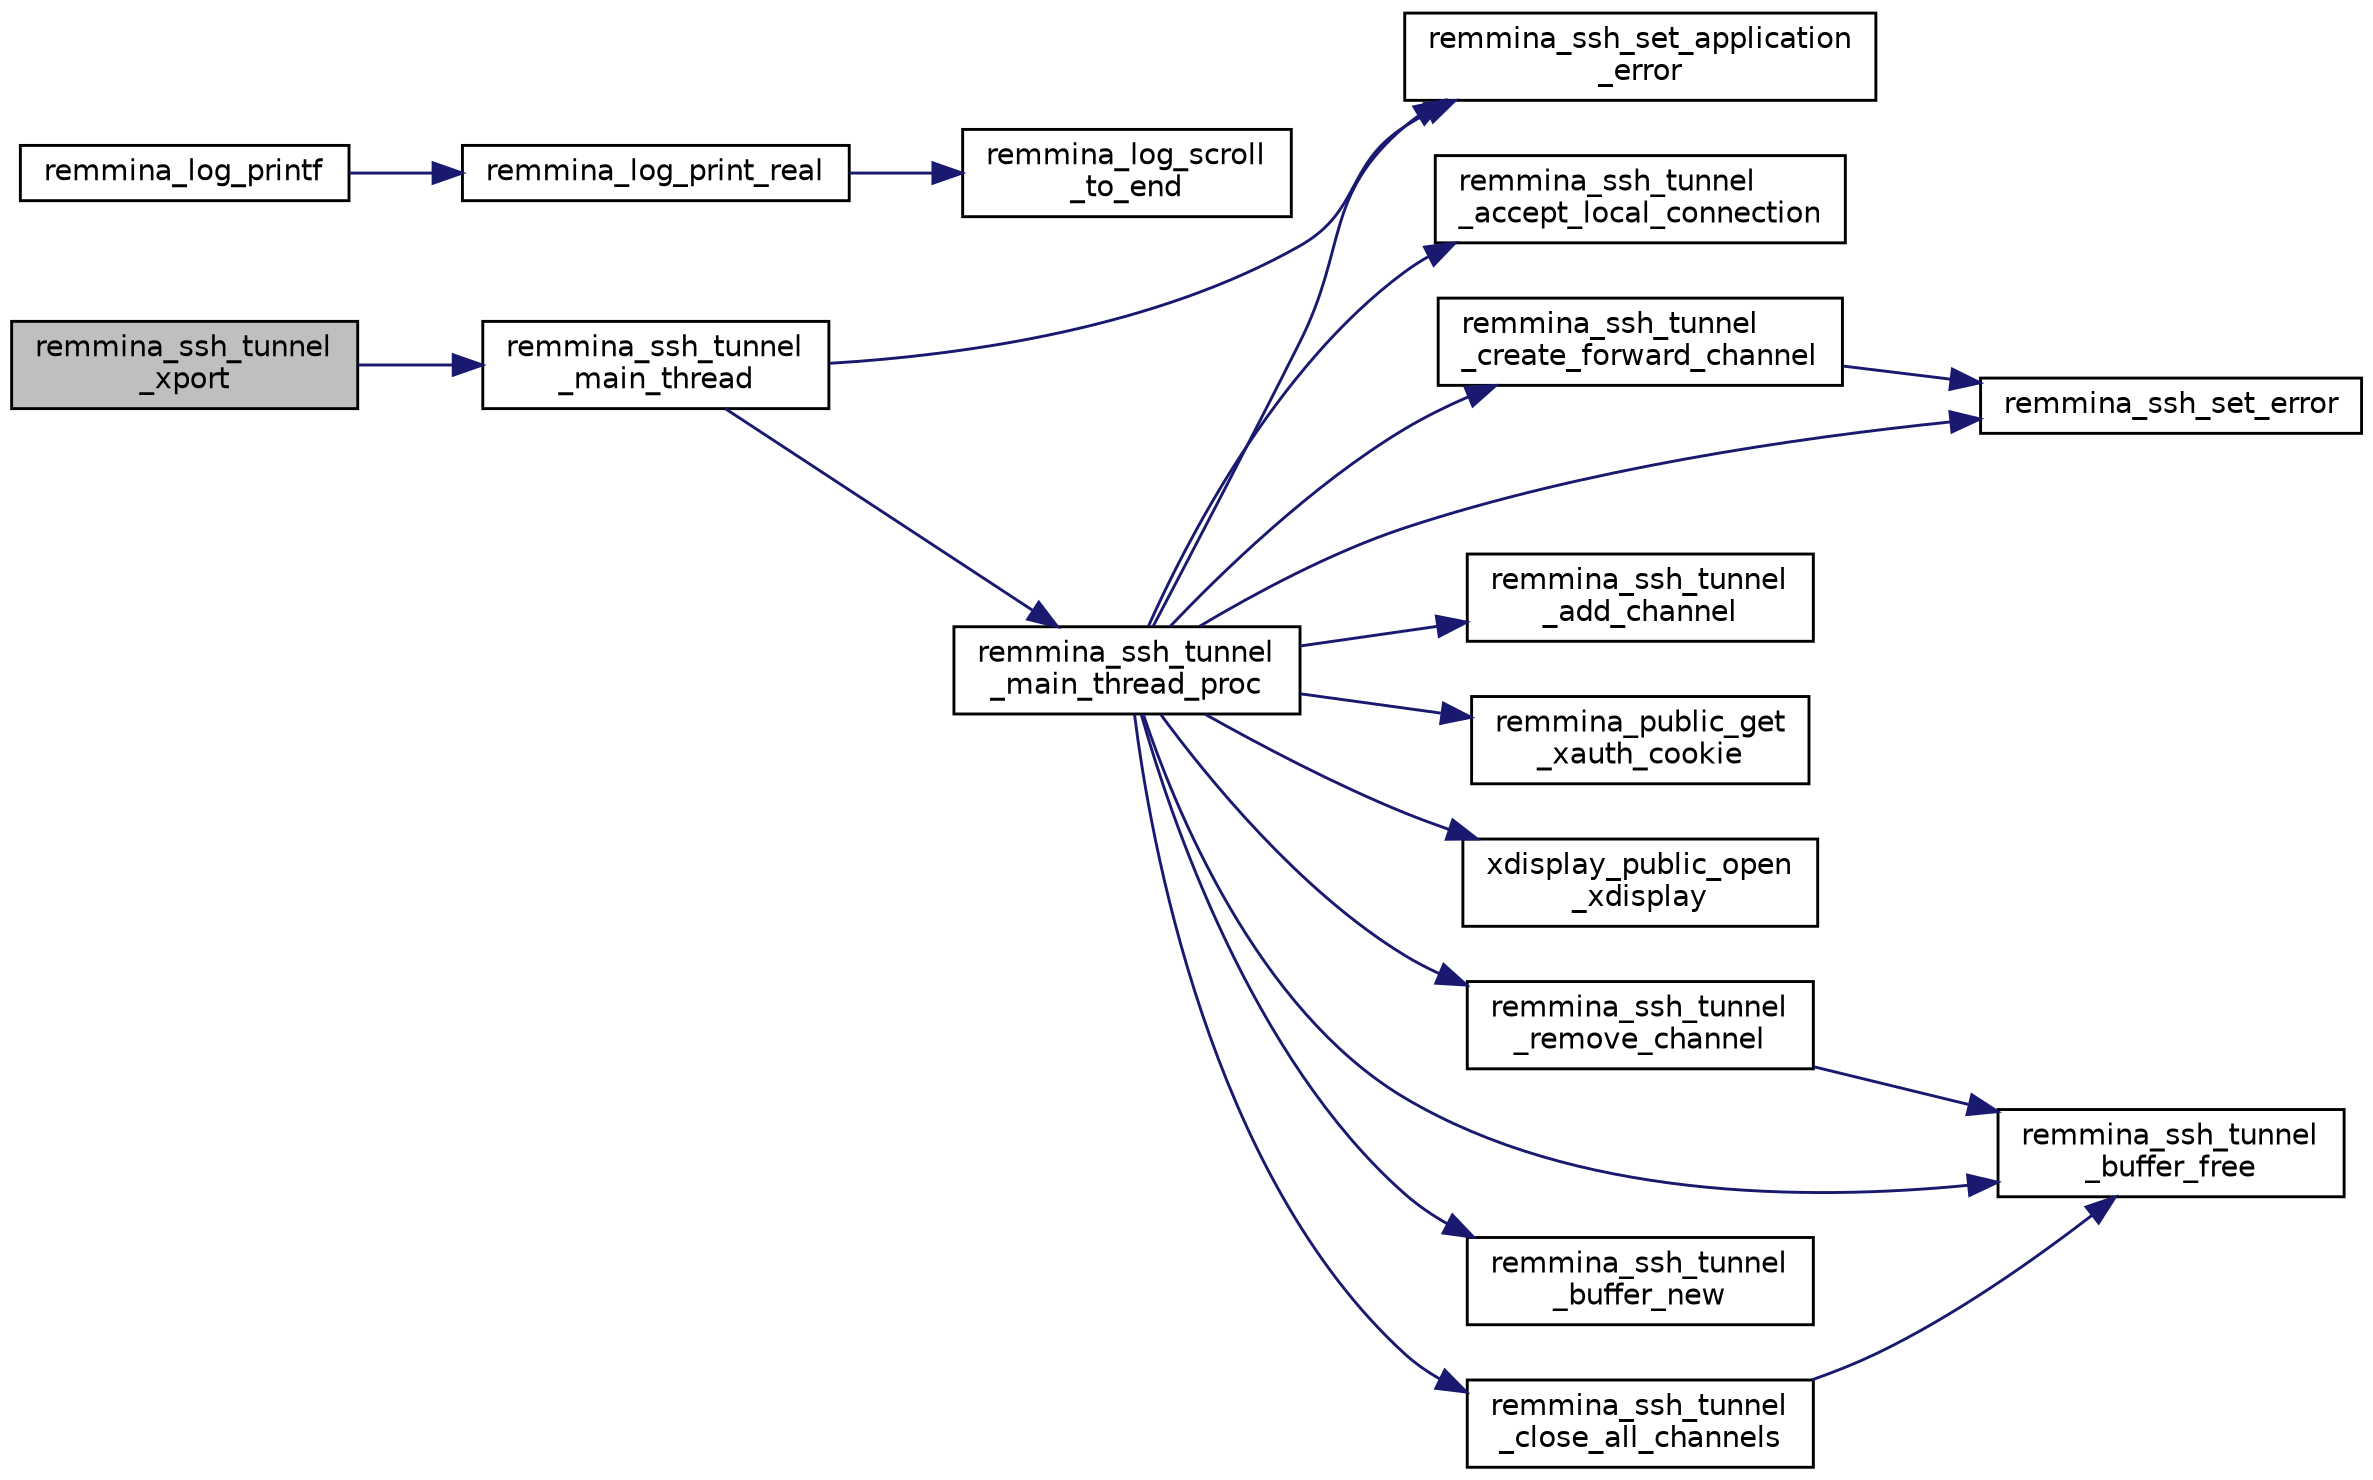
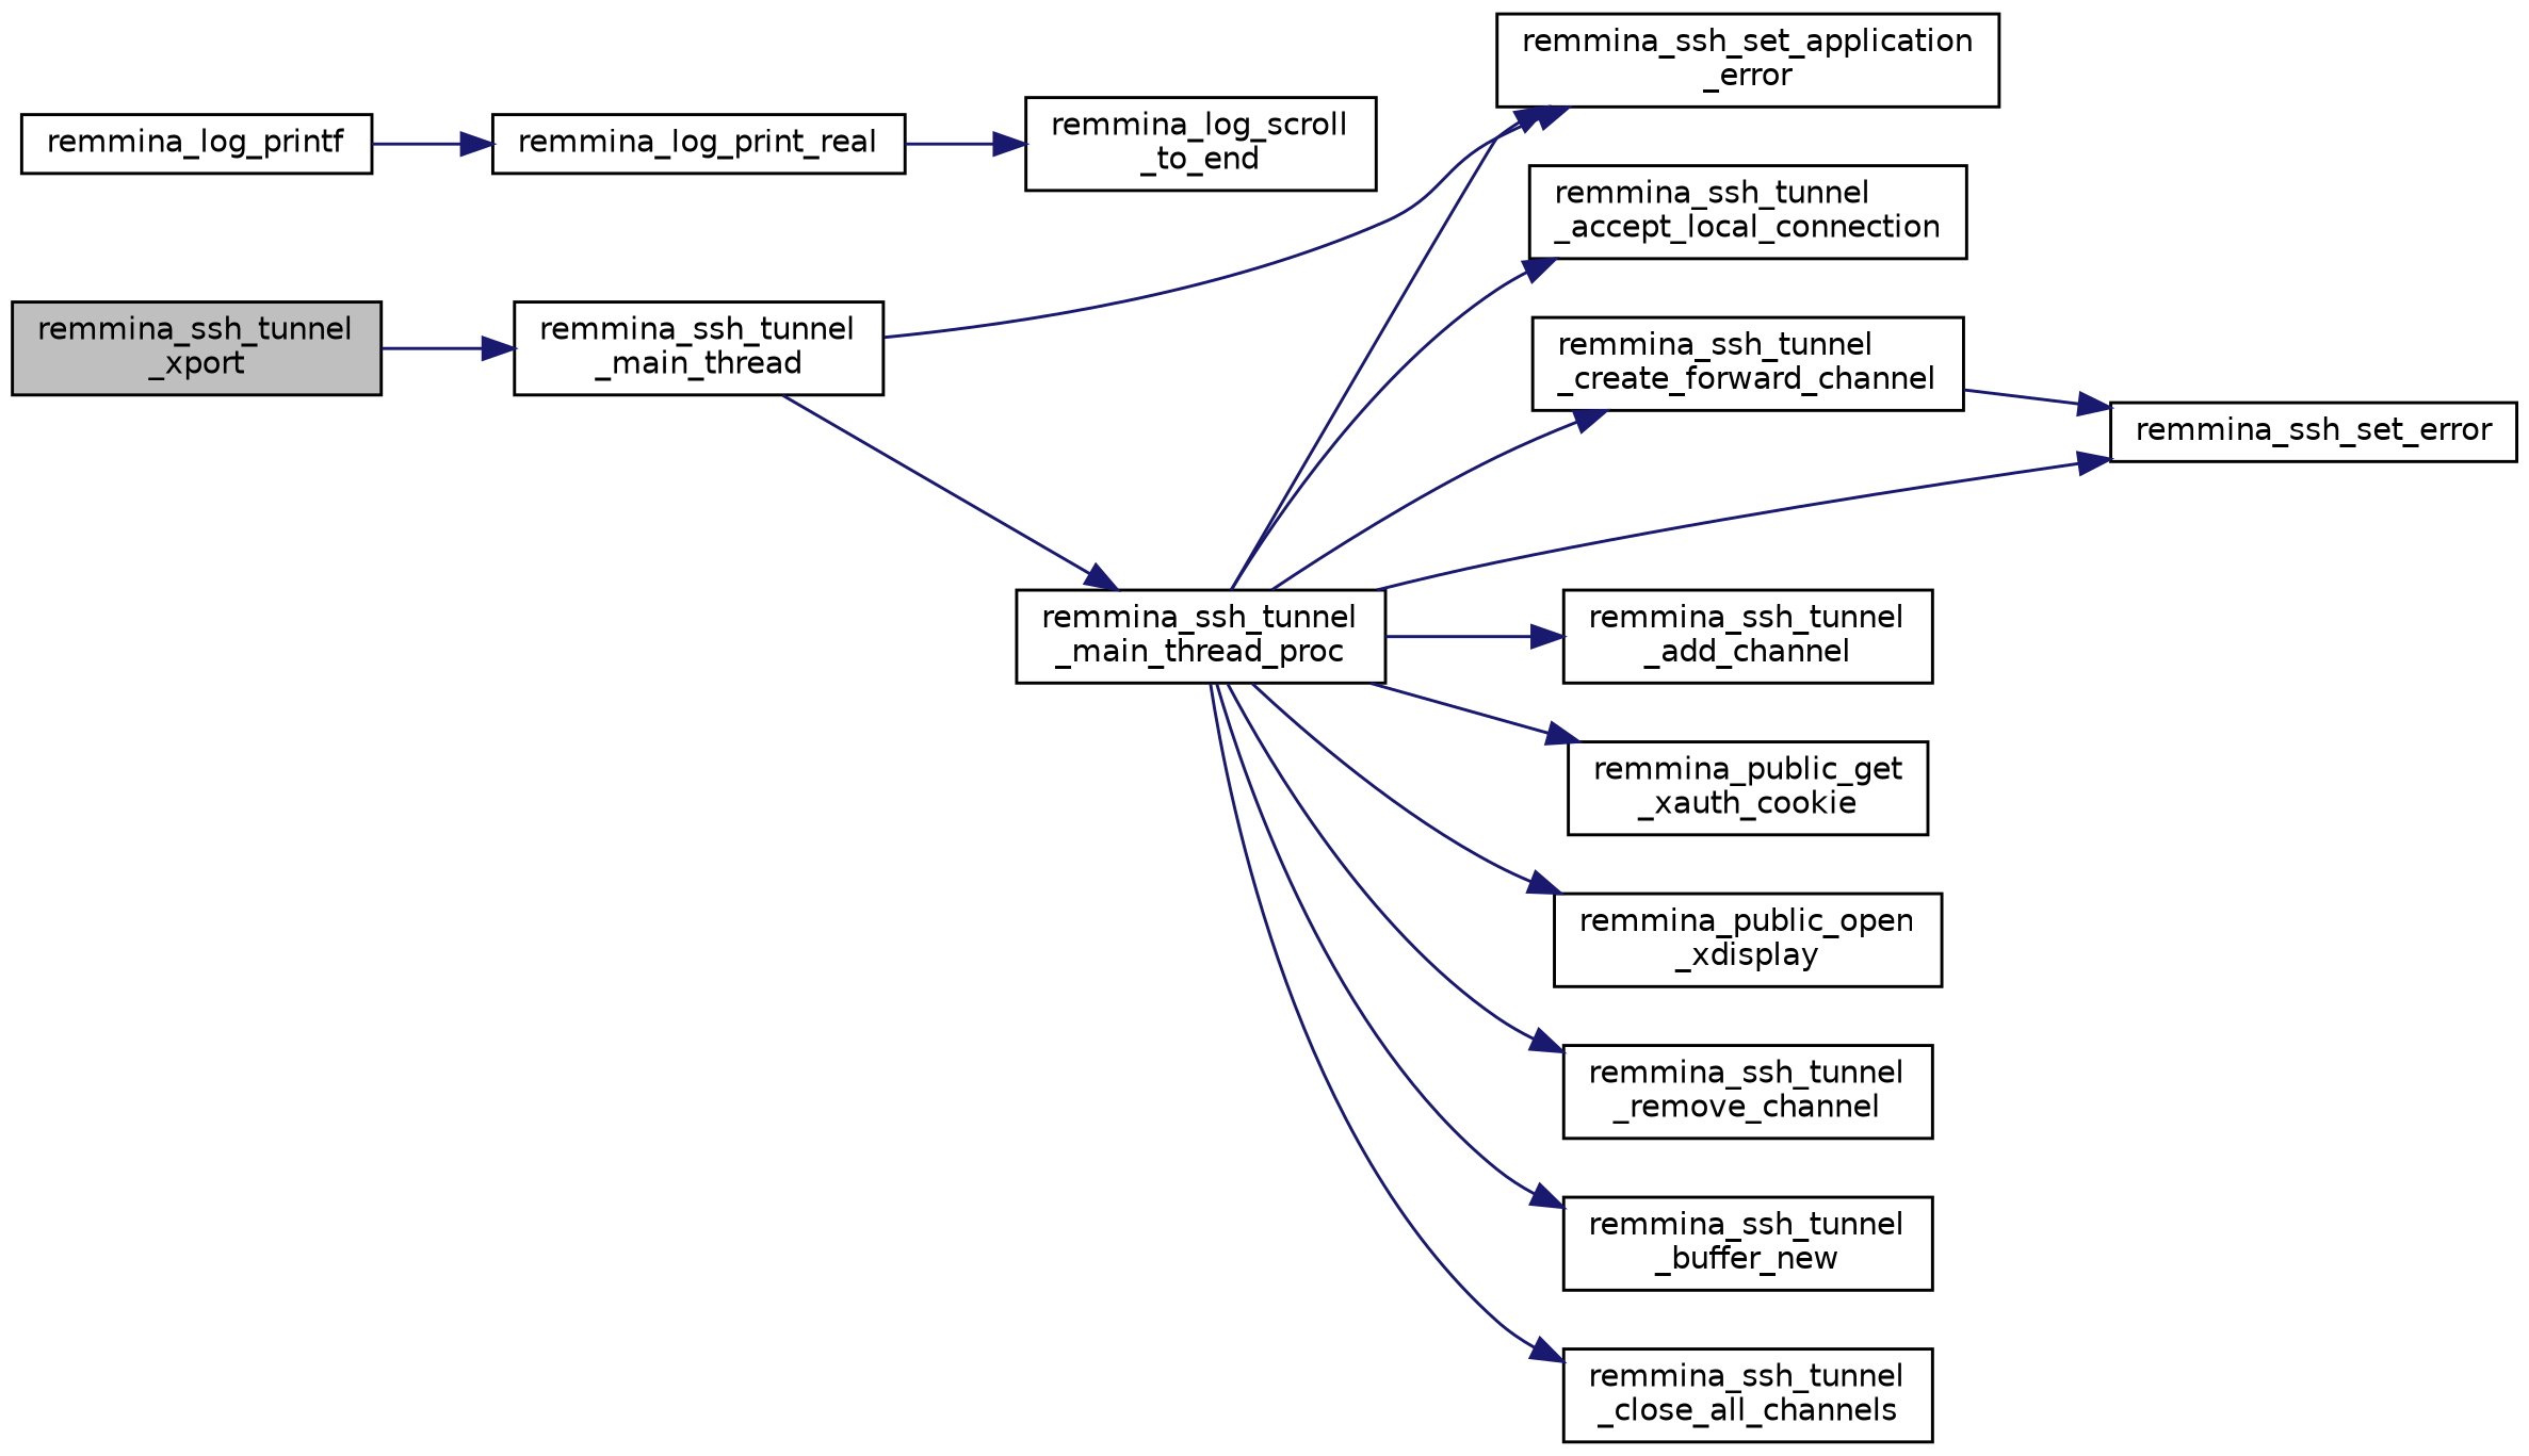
  digraph {
    rankdir=LR
    node [color=black fillcolor=white fontname=Helvetica fontsize=10 shape=record style=filled]
    edge [color=midnightblue fontname=Helvetica fontsize=10 labelfontname=Helvetica labelfontsize=10 style=solid]
    n1 [fillcolor=grey75 fontcolor=black height=0.2 label="remmina_ssh_tunnel\l_xport" width=0.4]
    n2 [height=0.2 label="remmina_ssh_tunnel\l_main_thread" width=0.4]
    n3 [height=0.2 label="remmina_ssh_set_application\l_error" width=0.4]
    n4 [height=0.2 label="remmina_ssh_tunnel\l_main_thread_proc" width=0.4]
    n5 [height=0.2 label="remmina_ssh_tunnel\l_accept_local_connection" width=0.4]
    n6 [height=0.2 label="remmina_ssh_tunnel\l_create_forward_channel" width=0.4]
    n7 [height=0.2 label=remmina_ssh_set_error width=0.4]
    n8 [height=0.2 label="remmina_ssh_tunnel\l_add_channel" width=0.4]
    n9 [height=0.2 label="remmina_public_get\l_xauth_cookie" width=0.4]
-   n10 [height=0.2 label="xdisplay_public_open\l_xdisplay" width=0.4]
+   n10 [height=0.2 label="remmina_public_open\l_xdisplay" width=0.4]
    n11 [height=0.2 label="remmina_ssh_tunnel\l_remove_channel" width=0.4]
-   n12 [height=0.2 label="remmina_ssh_tunnel\l_buffer_free" width=0.4]
    n13 [height=0.2 label="remmina_ssh_tunnel\l_buffer_new" width=0.4]
    n14 [height=0.2 label="remmina_ssh_tunnel\l_close_all_channels" width=0.4]
    n15 [height=0.2 label=remmina_log_printf width=0.4]
    n16 [height=0.2 label=remmina_log_print_real width=0.4]
    n17 [height=0.2 label="remmina_log_scroll\l_to_end" width=0.4]
    n1 -> n2
    n2 -> n3
    n2 -> n4
    n4 -> n3
    n4 -> n5
    n4 -> n6
    n4 -> n7
    n4 -> n8
    n4 -> n9
    n4 -> n10
    n4 -> n11
-   n4 -> n12
    n4 -> n13
    n4 -> n14
    n6 -> n7
-   n11 -> n12
-   n14 -> n12
    n15 -> n16
    n16 -> n17
  }
